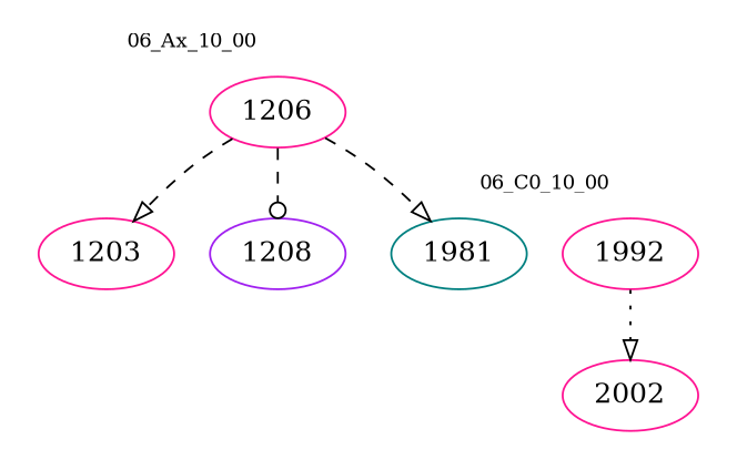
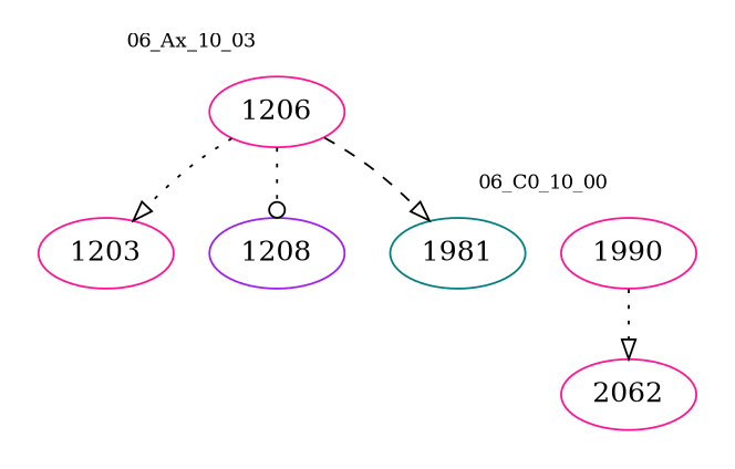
  digraph {
    node [color=deeppink]
    edge [arrowhead=onormal color=black style=dashed]
    n1 [label=1206]
    n2 [label=1203]
    n3 [color=purple label=1208]
-   n4 [label=1992]
+   n4 [label=1990]
    n5 [color=teal label=1981]
-   n6 [label=2002]
+   n6 [label=2062]
    subgraph cluster_1 {
      color=white
      fontsize=10
-     label="06_Ax_10_00"
+     label="06_Ax_10_03"
      n1
      n2
      n3
    }
    subgraph cluster_2 {
      color=white
      fontsize=10
      label="06_C0_10_00"
      n4
      n5
      n6
    }
-   n1 -> n2
-   n1 -> n3 [arrowhead=odot]
+   n1 -> n2 [style=dotted]
+   n1 -> n3 [arrowhead=odot style=dotted]
    n1 -> n5
    n4 -> n6 [style=dotted]
  }
